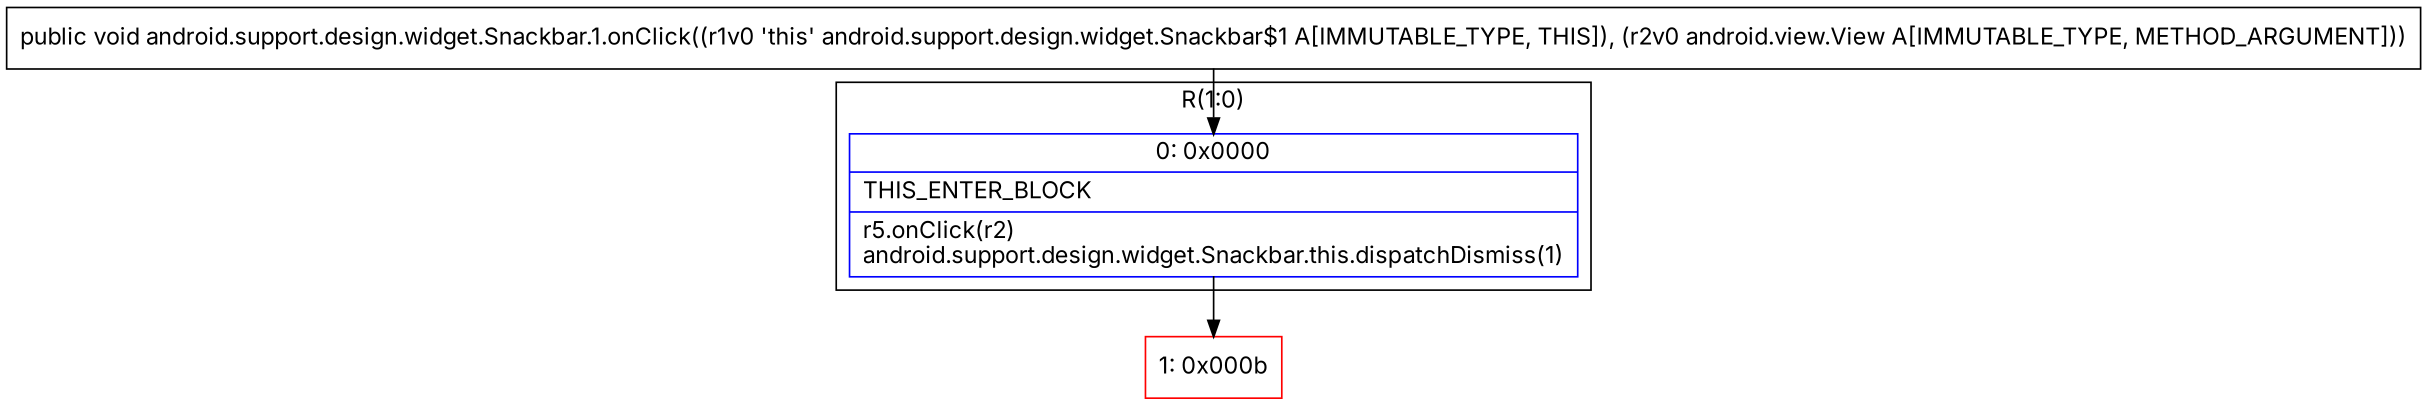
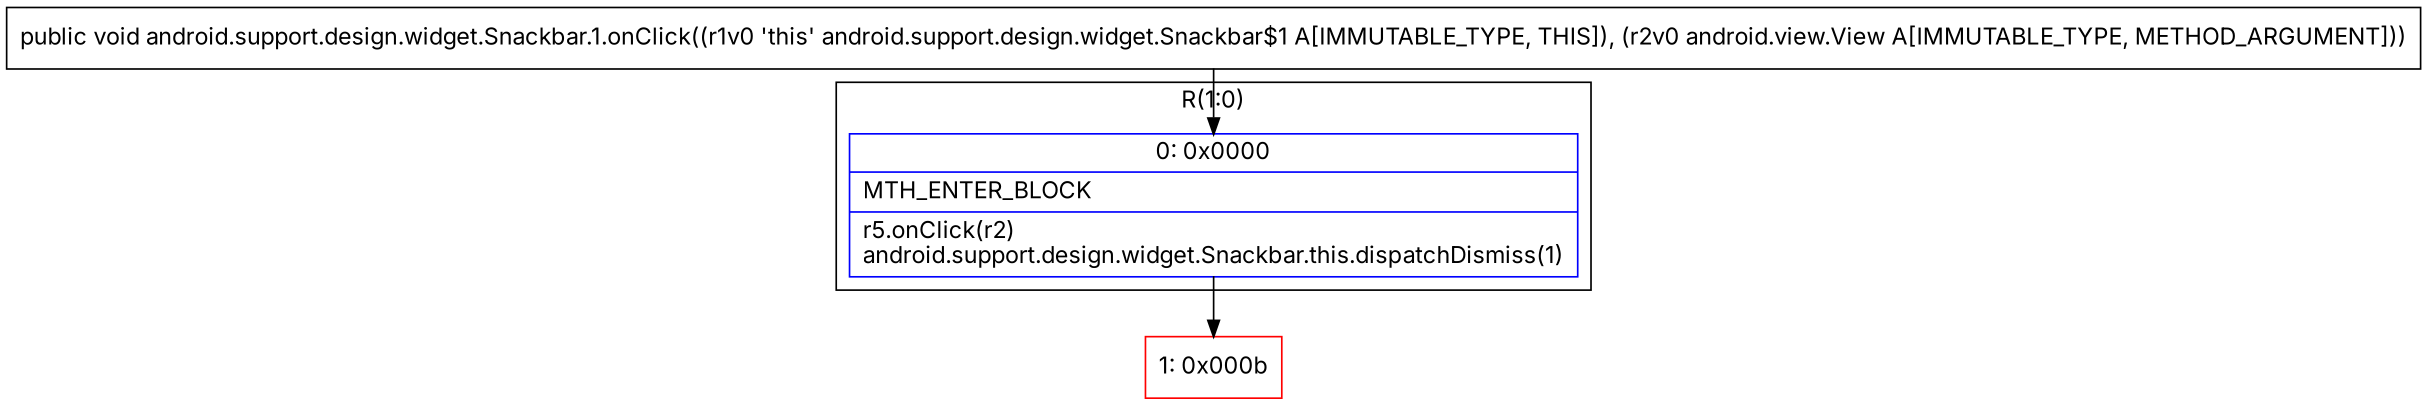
  digraph {
    fontname=Inter
    node [shape=record fontname=Inter]
    edge [fontname=Inter]
-   n1 [color=blue label="{0\:\ 0x0000|THIS_ENTER_BLOCK\l|r5.onClick(r2)\landroid.support.design.widget.Snackbar.this.dispatchDismiss(1)\l}"]
+   n1 [color=blue label="{0\:\ 0x0000|MTH_ENTER_BLOCK\l|r5.onClick(r2)\landroid.support.design.widget.Snackbar.this.dispatchDismiss(1)\l}"]
    n2 [color=red label="{1\:\ 0x000b}"]
    n3 [label="{public void android.support.design.widget.Snackbar.1.onClick((r1v0 'this' android.support.design.widget.Snackbar$1 A[IMMUTABLE_TYPE, THIS]), (r2v0 android.view.View A[IMMUTABLE_TYPE, METHOD_ARGUMENT])) }"]
    subgraph cluster_1 {
      label="R(1:0)"
      n1
    }
    n1 -> n2
    n3 -> n1
  }
